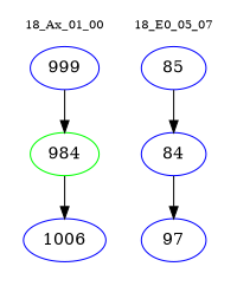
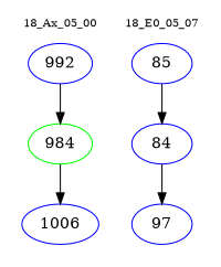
  digraph {
    node [color=blue]
    edge [color=black]
-   n1 [label=999]
+   n1 [label=992]
    n2 [color=green label=984]
    n3 [label=1006]
    n4 [label=85]
    n5 [label=84]
    n6 [label=97]
    subgraph cluster_1 {
      color=white
      fontsize=10
-     label="18_Ax_01_00"
+     label="18_Ax_05_00"
      n1
      n2
      n3
    }
    subgraph cluster_2 {
      color=white
      fontsize=10
      label="18_E0_05_07"
      n4
      n5
      n6
    }
    n1 -> n2
    n2 -> n3
    n4 -> n5
    n5 -> n6
  }
